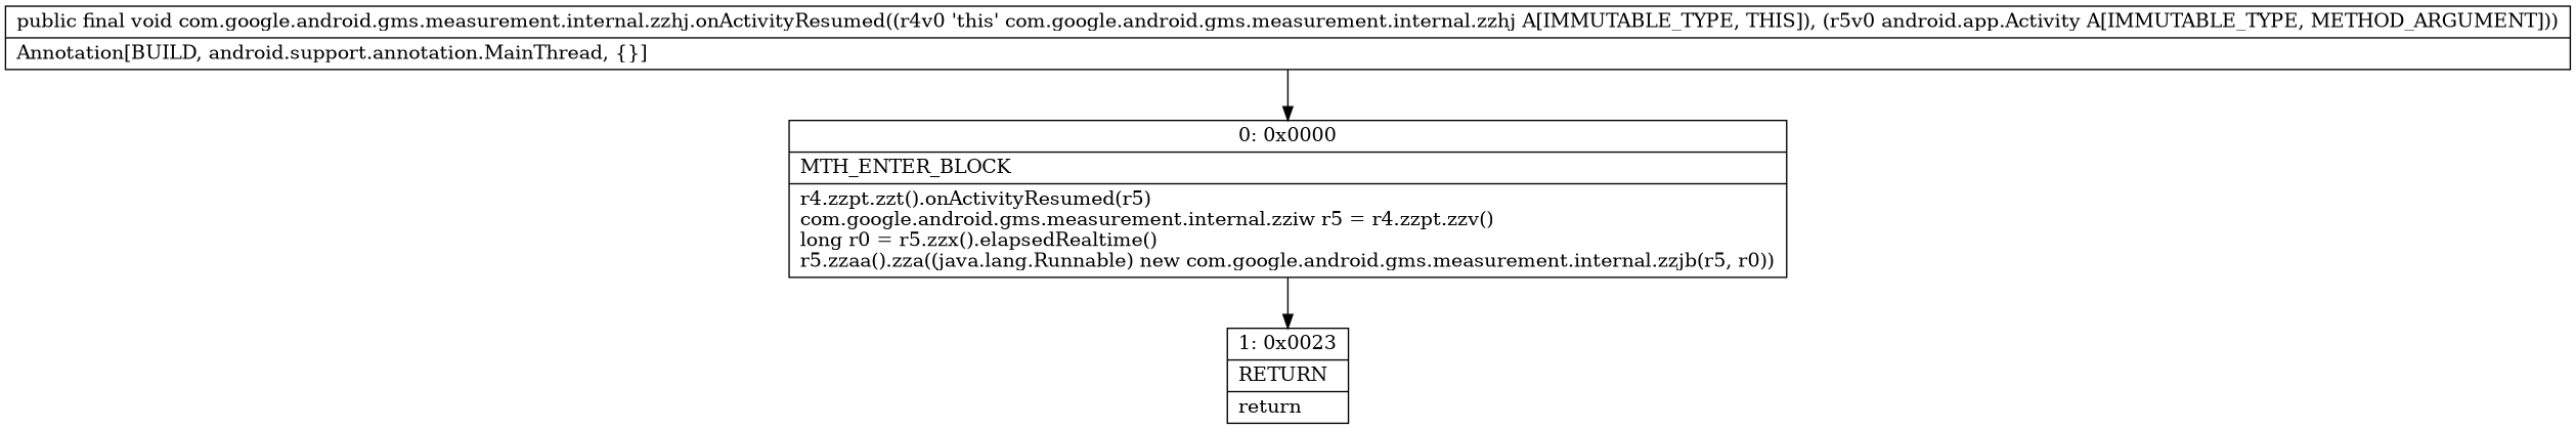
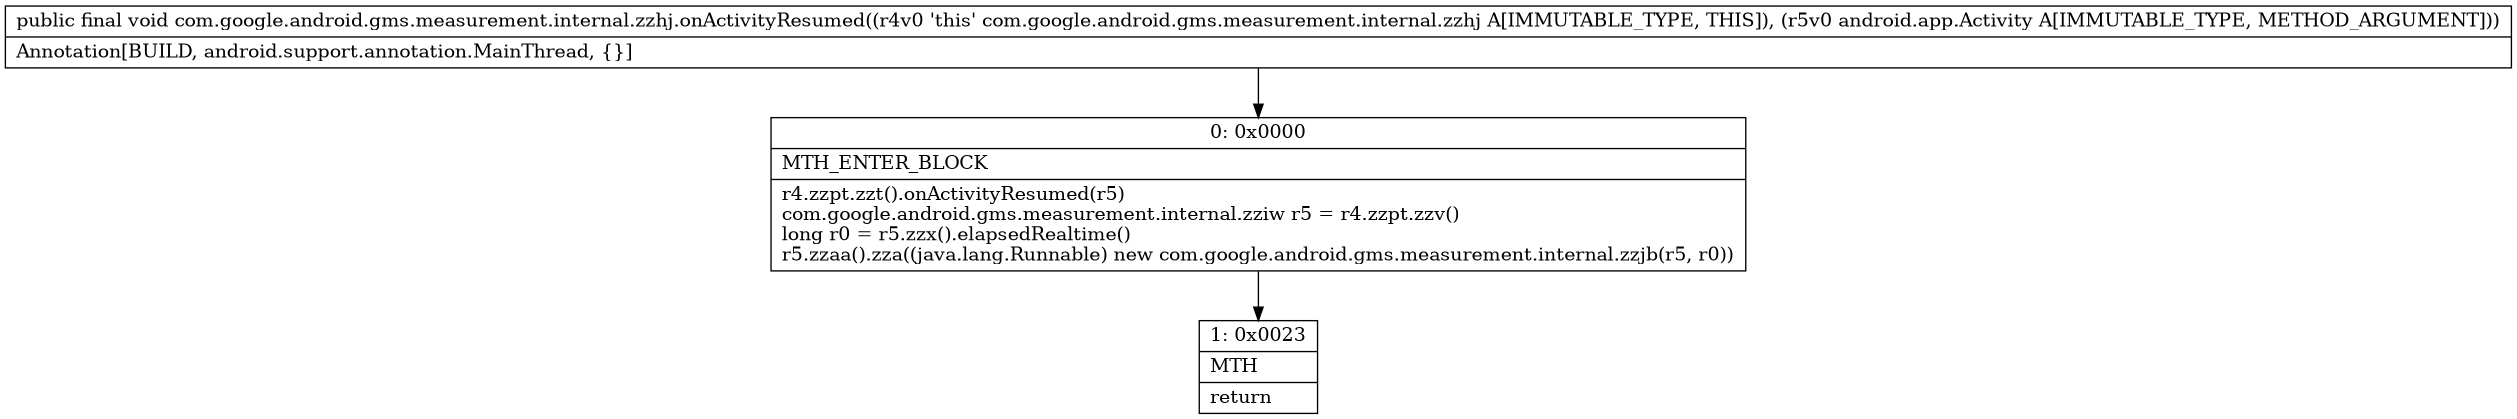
  digraph {
    node [shape=record]
    n1 [label="{0\:\ 0x0000|MTH_ENTER_BLOCK\l|r4.zzpt.zzt().onActivityResumed(r5)\lcom.google.android.gms.measurement.internal.zziw r5 = r4.zzpt.zzv()\llong r0 = r5.zzx().elapsedRealtime()\lr5.zzaa().zza((java.lang.Runnable) new com.google.android.gms.measurement.internal.zzjb(r5, r0))\l}"]
-   n2 [label="{1\:\ 0x0023|RETURN\l|return\l}"]
+   n2 [label="{1\:\ 0x0023|MTH\l|return\l}"]
    n3 [label="{public final void com.google.android.gms.measurement.internal.zzhj.onActivityResumed((r4v0 'this' com.google.android.gms.measurement.internal.zzhj A[IMMUTABLE_TYPE, THIS]), (r5v0 android.app.Activity A[IMMUTABLE_TYPE, METHOD_ARGUMENT]))  | Annotation[BUILD, android.support.annotation.MainThread, \{\}]\l}"]
    n1 -> n2
    n3 -> n1
  }
